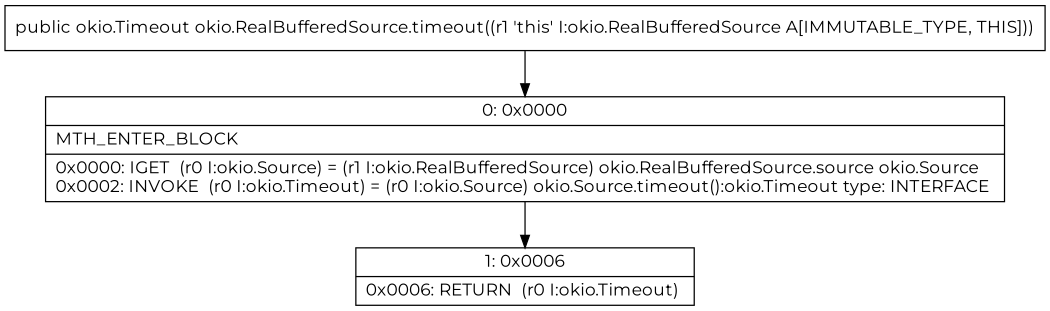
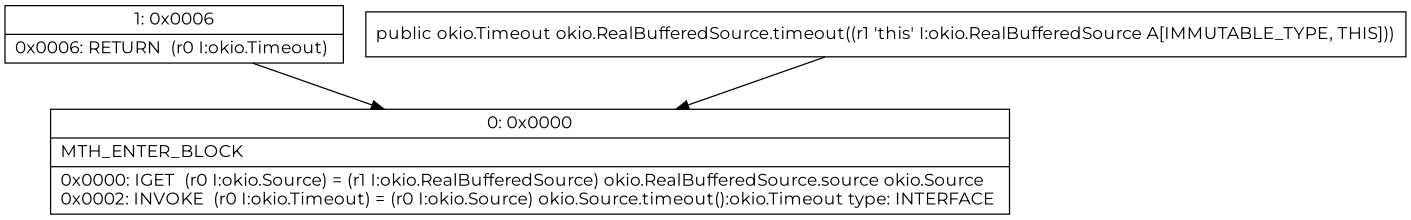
  digraph {
    fontname=Montserrat
    node [shape=record fontname=Montserrat]
    edge [fontname=Montserrat]
    n1 [label="{0\:\ 0x0000|MTH_ENTER_BLOCK\l|0x0000: IGET  (r0 I:okio.Source) = (r1 I:okio.RealBufferedSource) okio.RealBufferedSource.source okio.Source \l0x0002: INVOKE  (r0 I:okio.Timeout) = (r0 I:okio.Source) okio.Source.timeout():okio.Timeout type: INTERFACE \l}"]
    n2 [label="{1\:\ 0x0006|0x0006: RETURN  (r0 I:okio.Timeout) \l}"]
    n3 [label="{public okio.Timeout okio.RealBufferedSource.timeout((r1 'this' I:okio.RealBufferedSource A[IMMUTABLE_TYPE, THIS])) }"]
-   n1 -> n2
+   n2 -> n1
    n3 -> n1
  }
